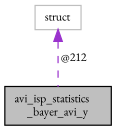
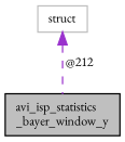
  digraph {
    fontname="EB Garamond"
    node [fontname="EB Garamond" fontsize=10 shape=record style=filled]
-   n1 [color=black fillcolor=grey75 fontcolor=black height=0.2 label="avi_isp_statistics\l_bayer_avi_y" width=0.4]
+   n1 [color=black fillcolor=grey75 fontcolor=black height=0.2 label="avi_isp_statistics\l_bayer_window_y" width=0.4]
    n2 [color=grey75 fillcolor=white height=0.2 label=struct width=0.4]
    n2 -> n1 [color=darkorchid3 dir=back fontname="EB Garamond" fontsize=10 label=" @212" labelfontname=FreeSans labelfontsize=10 style=dashed]
  }
